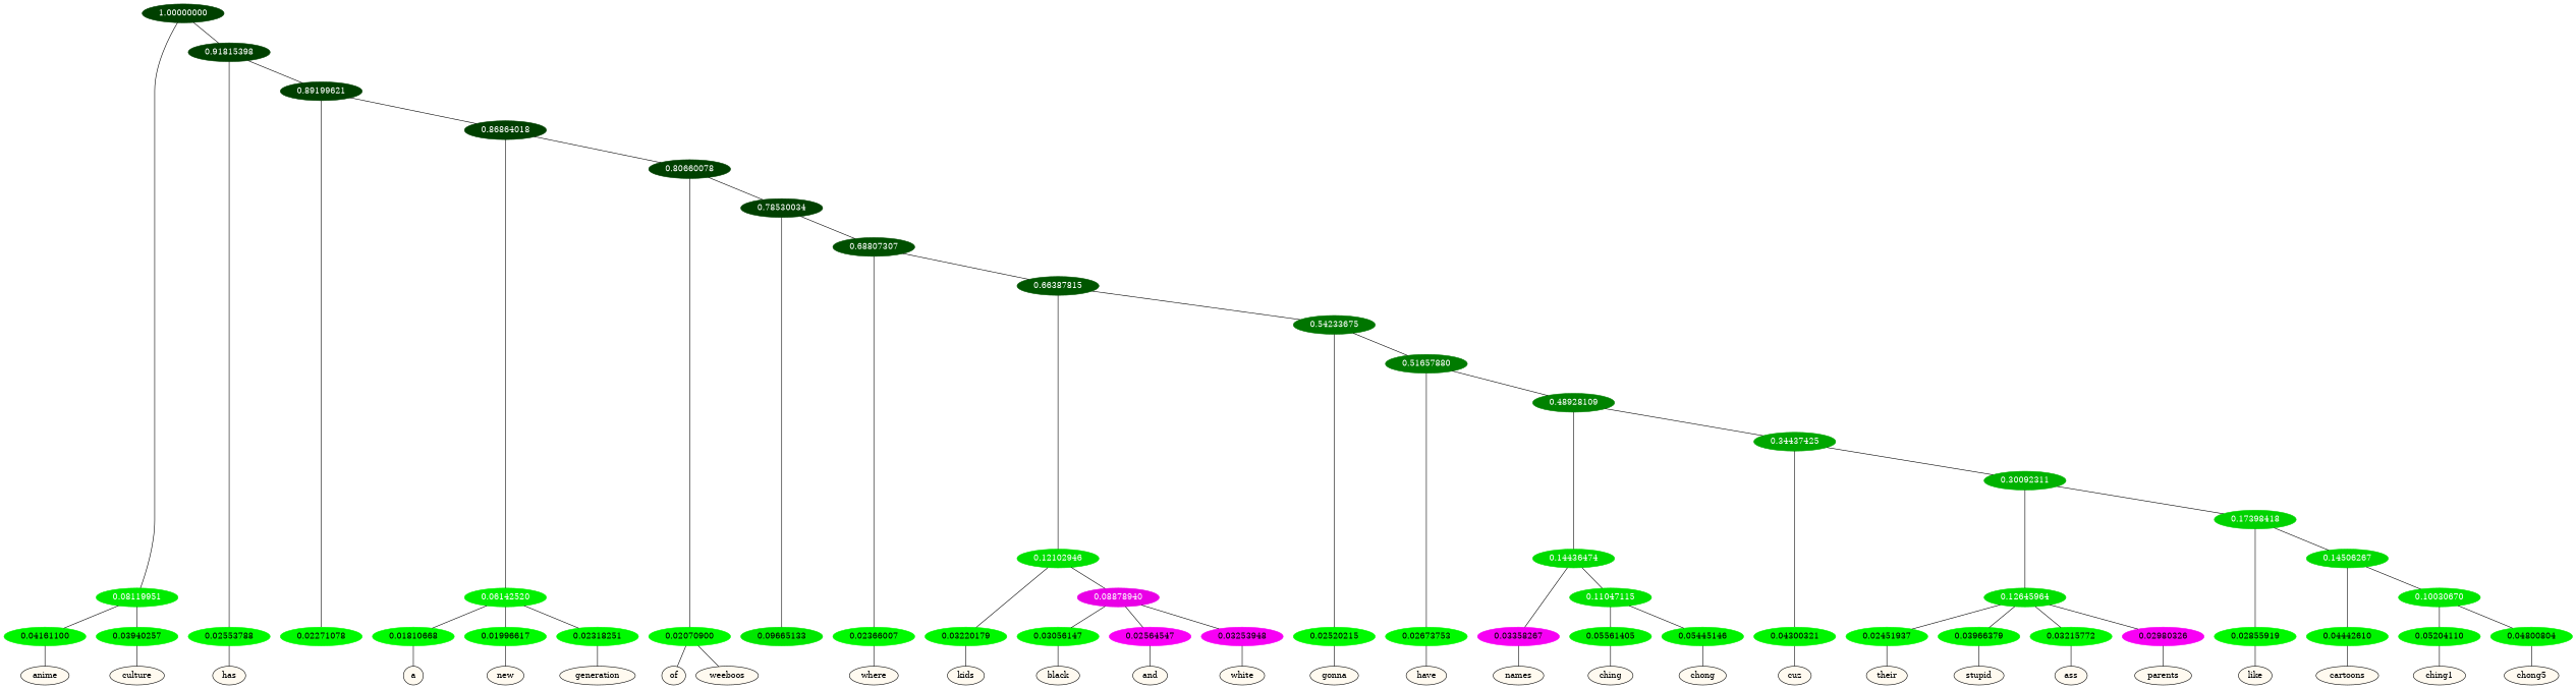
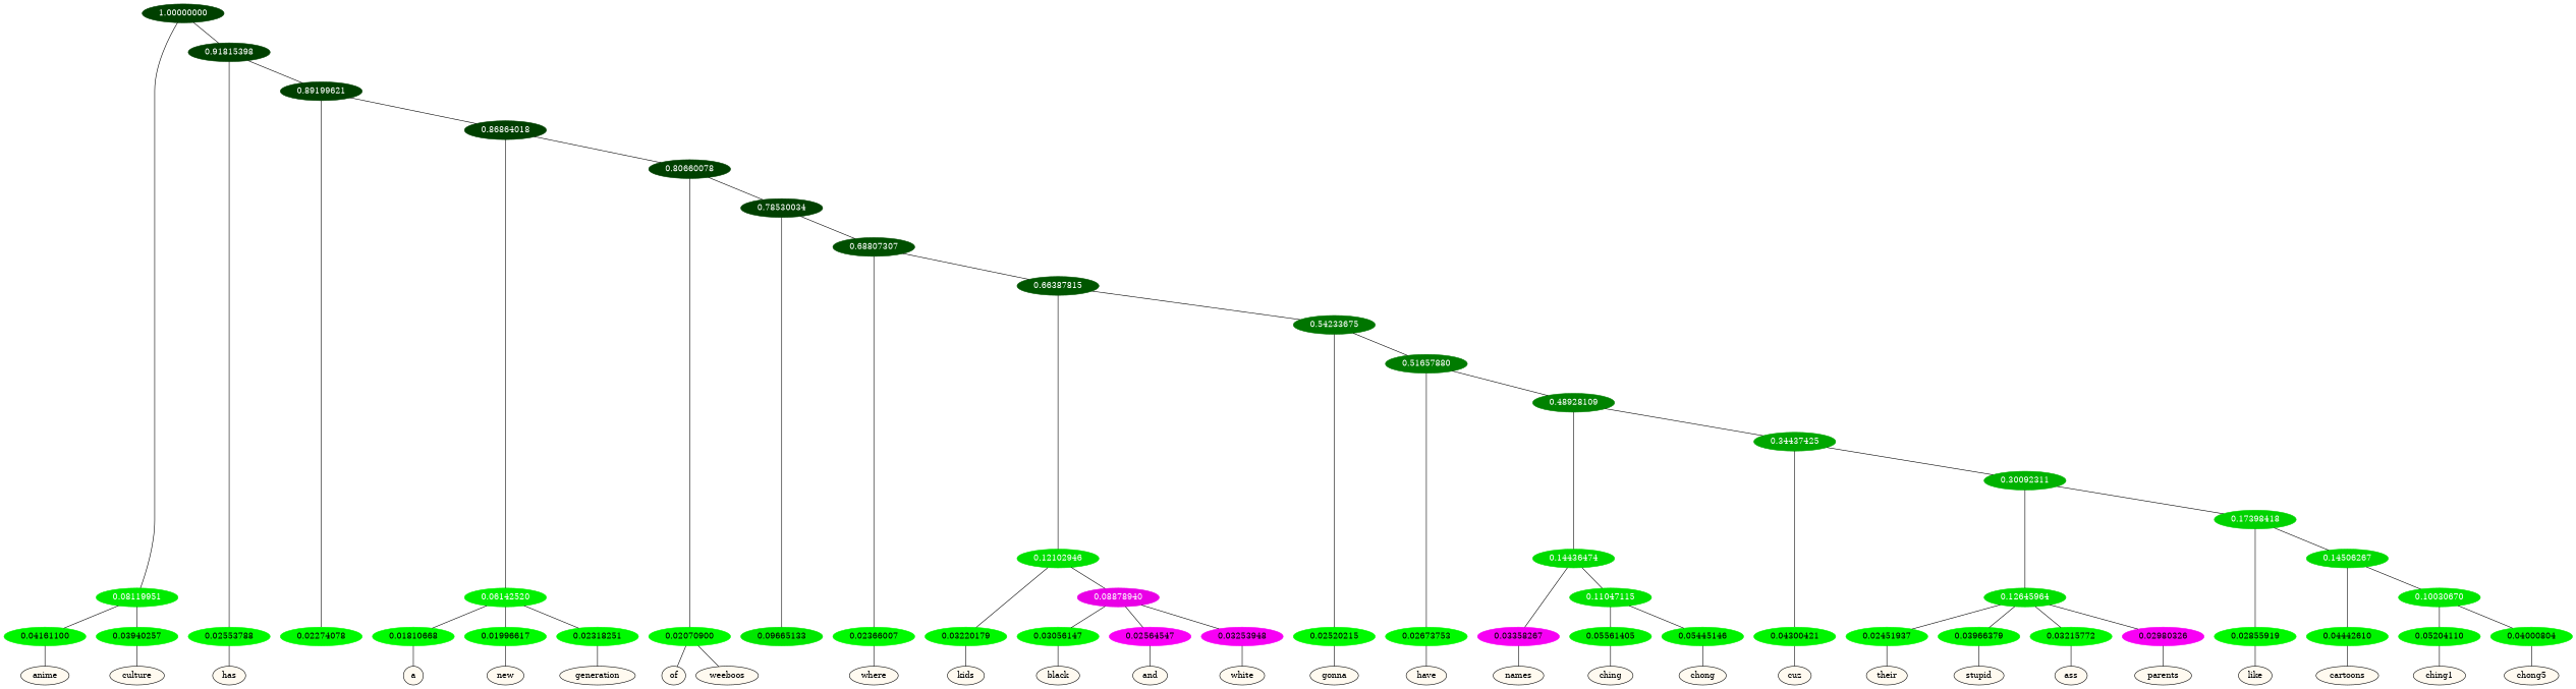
  graph {
    node [color=black format=png nodesep=0.001 ordering=out overlap_scaling=0.01 ranksep=0.001 style=filled fontcolor=black]
    n1 [fillcolor=floralwhite height=0.15 label=anime style="filled,solid" width=0.15 fontcolor=""]
    n2 [fillcolor=floralwhite height=0.15 label=culture style="filled,solid" width=0.15 fontcolor=""]
    n3 [fillcolor=floralwhite height=0.15 label=has style="filled,solid" width=0.15 fontcolor=""]
    n4 [fillcolor=floralwhite height=0.15 label=a style="filled,solid" width=0.15 fontcolor=""]
    n5 [fillcolor=floralwhite height=0.15 label=new style="filled,solid" width=0.15 fontcolor=""]
    n6 [fillcolor=floralwhite height=0.15 label=generation style="filled,solid" width=0.15 fontcolor=""]
    n7 [fillcolor=floralwhite height=0.15 label=of style="filled,solid" width=0.15 fontcolor=""]
    n8 [fillcolor=floralwhite height=0.15 label=weeboos style="filled,solid" width=0.15 fontcolor=""]
    n9 [fillcolor=floralwhite height=0.15 label=where style="filled,solid" width=0.15 fontcolor=""]
    n10 [fillcolor=floralwhite height=0.15 label=black style="filled,solid" width=0.15 fontcolor=""]
    n11 [fillcolor=floralwhite height=0.15 label=and style="filled,solid" width=0.15 fontcolor=""]
    n12 [fillcolor=floralwhite height=0.15 label=white style="filled,solid" width=0.15 fontcolor=""]
    n13 [fillcolor=floralwhite height=0.15 label=kids style="filled,solid" width=0.15 fontcolor=""]
    n14 [fillcolor=floralwhite height=0.15 label=gonna style="filled,solid" width=0.15 fontcolor=""]
    n15 [fillcolor=floralwhite height=0.15 label=have style="filled,solid" width=0.15 fontcolor=""]
    n16 [fillcolor=floralwhite height=0.15 label=ching style="filled,solid" width=0.15 fontcolor=""]
    n17 [fillcolor=floralwhite height=0.15 label=chong style="filled,solid" width=0.15 fontcolor=""]
    n18 [fillcolor=floralwhite height=0.15 label=names style="filled,solid" width=0.15 fontcolor=""]
    n19 [fillcolor=floralwhite height=0.15 label=cuz style="filled,solid" width=0.15 fontcolor=""]
    n20 [fillcolor=floralwhite height=0.15 label=their style="filled,solid" width=0.15 fontcolor=""]
    n21 [fillcolor=floralwhite height=0.15 label=stupid style="filled,solid" width=0.15 fontcolor=""]
    n22 [fillcolor=floralwhite height=0.15 label=ass style="filled,solid" width=0.15 fontcolor=""]
    n23 [fillcolor=floralwhite height=0.15 label=parents style="filled,solid" width=0.15 fontcolor=""]
    n24 [fillcolor=floralwhite height=0.15 label=like style="filled,solid" width=0.15 fontcolor=""]
    n25 [fillcolor=floralwhite height=0.15 label=ching1 style="filled,solid" width=0.15 fontcolor=""]
    n26 [fillcolor=floralwhite height=0.15 label=chong5 style="filled,solid" width=0.15 fontcolor=""]
    n27 [fillcolor=floralwhite height=0.15 label=cartoons style="filled,solid" width=0.15 fontcolor=""]
    n28 [color="0.334 1.000 0.958" height=0.15 label=0.04161100 width=0.15]
    n29 [color="0.334 1.000 0.961" height=0.15 label=0.03940257 width=0.15]
    n30 [color="0.334 1.000 0.974" height=0.15 label=0.02553788 width=0.15]
-   n31 [color="0.334 1.000 0.977" height=0.15 label=0.02271078 width=0.15]
+   n31 [color="0.334 1.000 0.977" height=0.15 label=0.02274078 width=0.15]
    n32 [color="0.334 1.000 0.982" height=0.15 label=0.01810668 width=0.15]
    n33 [color="0.334 1.000 0.980" height=0.15 label=0.01996617 width=0.15]
    n34 [color="0.334 1.000 0.977" height=0.15 label=0.02318251 width=0.15]
    n35 [color="0.334 1.000 0.979" height=0.15 label=0.02070900 width=0.15]
    n36 [color="0.334 1.000 0.903" height=0.15 label=0.09665133 width=0.15]
    n37 [color="0.334 1.000 0.976" height=0.15 label=0.02366007 width=0.15]
    n38 [color="0.334 1.000 0.969" height=0.15 label=0.03056147 width=0.15]
    n39 [color="0.835 1.000 0.974" height=0.15 label=0.02564547 width=0.15]
    n40 [color="0.835 1.000 0.967" height=0.15 label=0.03253948 width=0.15]
    n41 [color="0.334 1.000 0.968" height=0.15 label=0.03220179 width=0.15]
    n42 [color="0.334 1.000 0.975" height=0.15 label=0.02520215 width=0.15]
    n43 [color="0.334 1.000 0.973" height=0.15 label=0.02673753 width=0.15]
    n44 [color="0.334 1.000 0.944" height=0.15 label=0.05561405 width=0.15]
    n45 [color="0.334 1.000 0.946" height=0.15 label=0.05445146 width=0.15]
    n46 [color="0.835 1.000 0.966" height=0.15 label=0.03358267 width=0.15]
-   n47 [color="0.334 1.000 0.957" height=0.15 label=0.04300321 width=0.15]
+   n47 [color="0.334 1.000 0.957" height=0.15 label=0.04300421 width=0.15]
    n48 [color="0.334 1.000 0.975" height=0.15 label=0.02451937 width=0.15]
    n49 [color="0.334 1.000 0.960" height=0.15 label=0.03966379 width=0.15]
    n50 [color="0.334 1.000 0.968" height=0.15 label=0.03215772 width=0.15]
    n51 [color="0.835 1.000 0.970" height=0.15 label=0.02980326 width=0.15]
    n52 [color="0.334 1.000 0.971" height=0.15 label=0.02855919 width=0.15]
    n53 [color="0.334 1.000 0.948" height=0.15 label=0.05204110 width=0.15]
-   n54 [color="0.334 1.000 0.952" height=0.15 label=0.04800804 width=0.15]
+   n54 [color="0.334 1.000 0.952" height=0.15 label=0.04000804 width=0.15]
    n55 [color="0.334 1.000 0.956" height=0.15 label=0.04442610 width=0.15]
    n56 [color="0.334 1.000 0.250" fontcolor=grey99 height=0.15 label=1.00000000 width=0.15]
    n57 [color="0.334 1.000 0.919" fontcolor=grey99 height=0.15 label=0.08119951 width=0.15]
    n58 [color="0.334 1.000 0.250" fontcolor=grey99 height=0.15 label=0.91815398 width=0.15]
    n59 [color="0.334 1.000 0.250" fontcolor=grey99 height=0.15 label=0.89199621 width=0.15]
    n60 [color="0.334 1.000 0.250" fontcolor=grey99 height=0.15 label=0.86864018 width=0.15]
    n61 [color="0.334 1.000 0.939" fontcolor=grey99 height=0.15 label=0.06142520 width=0.15]
    n62 [color="0.334 1.000 0.250" fontcolor=grey99 height=0.15 label=0.80660078 width=0.15]
    n63 [color="0.334 1.000 0.250" fontcolor=grey99 height=0.15 label=0.78530034 width=0.15]
    n64 [color="0.334 1.000 0.312" fontcolor=grey99 height=0.15 label=0.68807307 width=0.15]
    n65 [color="0.334 1.000 0.336" fontcolor=grey99 height=0.15 label=0.66387815 width=0.15]
    n66 [color="0.334 1.000 0.879" fontcolor=grey99 height=0.15 label=0.12102946 width=0.15]
    n67 [color="0.334 1.000 0.458" fontcolor=grey99 height=0.15 label=0.54233675 width=0.15]
    n68 [color="0.835 1.000 0.911" fontcolor=grey99 height=0.15 label=0.08878940 width=0.15]
    n69 [color="0.334 1.000 0.483" fontcolor=grey99 height=0.15 label=0.51657880 width=0.15]
    n70 [color="0.334 1.000 0.511" fontcolor=grey99 height=0.15 label=0.48928109 width=0.15]
    n71 [color="0.334 1.000 0.856" fontcolor=grey99 height=0.15 label=0.14436474 width=0.15]
    n72 [color="0.334 1.000 0.656" fontcolor=grey99 height=0.15 label=0.34437425 width=0.15]
    n73 [color="0.334 1.000 0.890" fontcolor=grey99 height=0.15 label=0.11047115 width=0.15]
    n74 [color="0.334 1.000 0.699" fontcolor=grey99 height=0.15 label=0.30092311 width=0.15]
    n75 [color="0.334 1.000 0.874" fontcolor=grey99 height=0.15 label=0.12645964 width=0.15]
    n76 [color="0.334 1.000 0.826" fontcolor=grey99 height=0.15 label=0.17398418 width=0.15]
    n77 [color="0.334 1.000 0.855" fontcolor=grey99 height=0.15 label=0.14506267 width=0.15]
    n78 [color="0.334 1.000 0.900" fontcolor=grey99 height=0.15 label=0.10030670 width=0.15]
    subgraph sub_1 {
      rank=same
      n1
      n2
      n3
      n4
      n5
      n6
      n7
      n8
      n9
      n10
      n11
      n12
      n13
      n14
      n15
      n16
      n17
      n18
      n19
      n20
      n21
      n22
      n23
      n24
      n25
      n26
      n27
    }
    subgraph sub_2 {
      rank=same
      n28
      n29
      n30
      n31
      n32
      n33
      n34
      n35
      n36
      n37
      n38
      n39
      n40
      n41
      n42
      n43
      n44
      n45
      n46
      n47
      n48
      n49
      n50
      n51
      n52
      n53
      n54
      n55
    }
    n28 -- n1
    n29 -- n2
    n30 -- n3
    n32 -- n4
    n33 -- n5
    n34 -- n6
    n35 -- n7
    n35 -- n8
    n37 -- n9
    n38 -- n10
    n39 -- n11
    n40 -- n12
    n41 -- n13
    n42 -- n14
    n43 -- n15
    n44 -- n16
    n45 -- n17
    n46 -- n18
    n47 -- n19
    n48 -- n20
    n49 -- n21
    n50 -- n22
    n51 -- n23
    n52 -- n24
    n53 -- n25
    n54 -- n26
    n55 -- n27
    n56 -- n57
    n56 -- n58
    n57 -- n28
    n57 -- n29
    n58 -- n30
    n58 -- n59
    n59 -- n31
    n59 -- n60
    n60 -- n61
    n60 -- n62
    n61 -- n32
    n61 -- n33
    n61 -- n34
    n62 -- n35
    n62 -- n63
    n63 -- n36
    n63 -- n64
    n64 -- n37
    n64 -- n65
    n65 -- n66
    n65 -- n67
    n66 -- n41
    n66 -- n68
    n67 -- n42
    n67 -- n69
    n68 -- n38
    n68 -- n39
    n68 -- n40
    n69 -- n43
    n69 -- n70
    n70 -- n71
    n70 -- n72
    n71 -- n46
    n71 -- n73
    n72 -- n47
    n72 -- n74
    n73 -- n44
    n73 -- n45
    n74 -- n75
    n74 -- n76
    n75 -- n48
    n75 -- n49
    n75 -- n50
    n75 -- n51
    n76 -- n52
    n76 -- n77
    n77 -- n55
    n77 -- n78
    n78 -- n53
    n78 -- n54
  }
